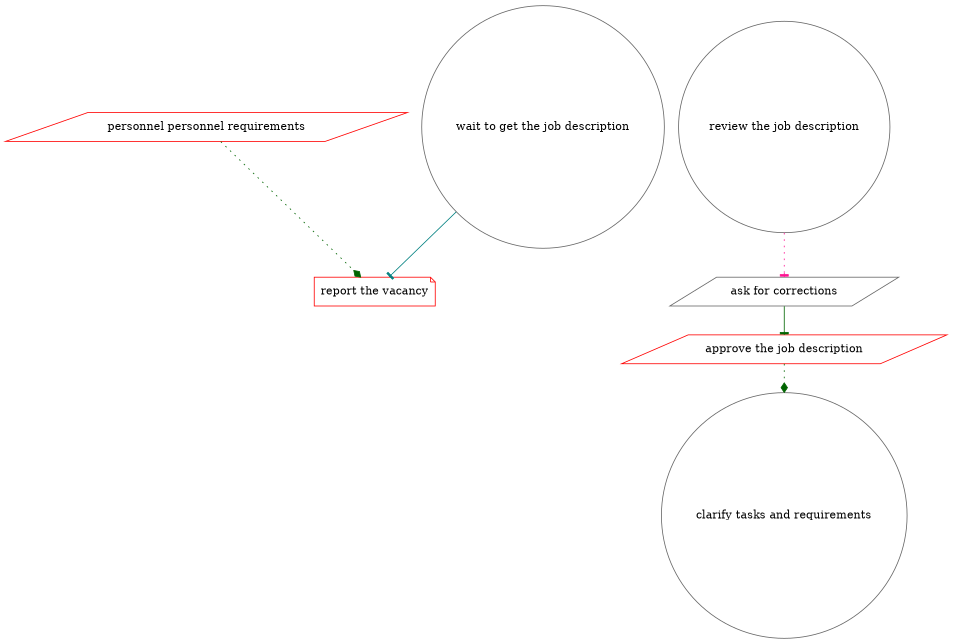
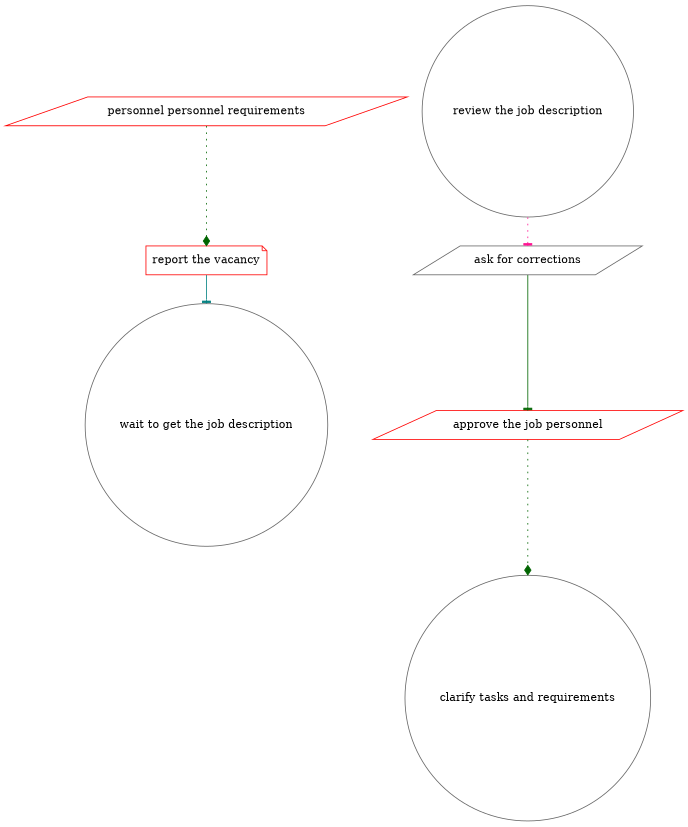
  strict digraph {
    node [color=gray40 shape=parallelogram]
    edge [arrowhead=tee attrs="{'type': 'flow', 'label': 'flow'}" color=darkgreen style=dotted]
    n1 [attrs="{'type': 'Activity', 'label': 'detect personnel requirements'}" color=red label="personnel personnel requirements"]
    "report the vacancy" [attrs="{'type': 'Activity', 'label': 'report the vacancy'}" color=red shape=note]
    "wait to get the job description" [attrs="{'type': 'Activity', 'label': 'wait to get the job description'}" shape=circle]
    "review the job description" [attrs="{'type': 'Activity', 'label': 'review the job description'}" shape=circle]
    "ask for corrections" [attrs="{'type': 'Activity', 'label': 'ask for corrections'}"]
-   "approve the job description" [attrs="{'type': 'Activity', 'label': 'approve the job description'}" color=red]
+   "approve the job description" [attrs="{'type': 'Activity', 'label': 'approve the job description'}" color=red label="approve the job personnel"]
    "clarify tasks and requirements" [attrs="{'type': 'Activity', 'label': 'clarify tasks and requirements'}" shape=circle]
    n1 -> "report the vacancy" [arrowhead=diamond]
-   "wait to get the job description" -> "report the vacancy" [color=teal style=solid]
+   "report the vacancy" -> "wait to get the job description" [color=teal style=solid]
    "review the job description" -> "ask for corrections" [color=deeppink]
    "ask for corrections" -> "approve the job description" [style=solid]
    "approve the job description" -> "clarify tasks and requirements" [arrowhead=diamond]
  }
